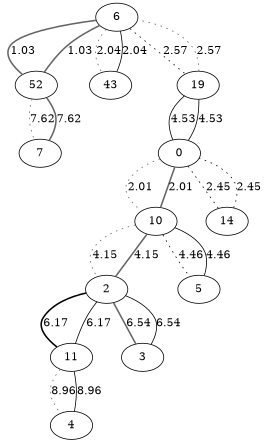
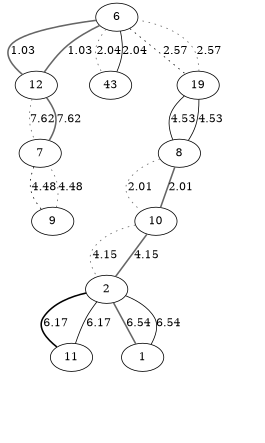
  graph {
    edge [color=gray40 style=dotted]
    6
-   12 [label=52]
+   12
    n3 [label=43]
    n4 [label=19]
    7
-   8 [label=0]
+   8
+   9
    10
    2
-   5
-   14
    11
-   3
-   4
+   3 [label=1]
    6 -- 12 [label=1.03 style=bold]
    6 -- n3 [label=2.04]
    6 -- n4 [color=black label=2.57]
    12 -- 6 [label=1.03 style=bold]
    12 -- 7 [label=7.62]
    n3 -- 6 [color=black label=2.04 style=solid]
    n4 -- 6 [label=2.57]
    n4 -- 8 [color=black label=4.53 style=solid]
    7 -- 12 [label=7.62 style=bold]
+   7 -- 9 [color=black label=4.48]
    8 -- n4 [color=black label=4.53 style=solid]
    8 -- 10 [label=2.01]
-   8 -- 14 [color=black label=2.45]
+   9 -- 7 [label=4.48]
    10 -- 8 [label=2.01 style=bold]
    10 -- 2 [label=4.15]
-   10 -- 5 [color=black label=4.46]
    2 -- 10 [label=4.15 style=bold]
    2 -- 11 [color=black label=6.17 style=bold]
    2 -- 3 [label=6.54 style=bold]
-   5 -- 10 [color=black label=4.46 style=solid]
-   14 -- 8 [color=black label=2.45]
    11 -- 2 [color=black label=6.17 style=solid]
-   11 -- 4 [label=8.96]
    3 -- 2 [color=black label=6.54 style=solid]
-   4 -- 11 [color=black label=8.96 style=solid]
  }
